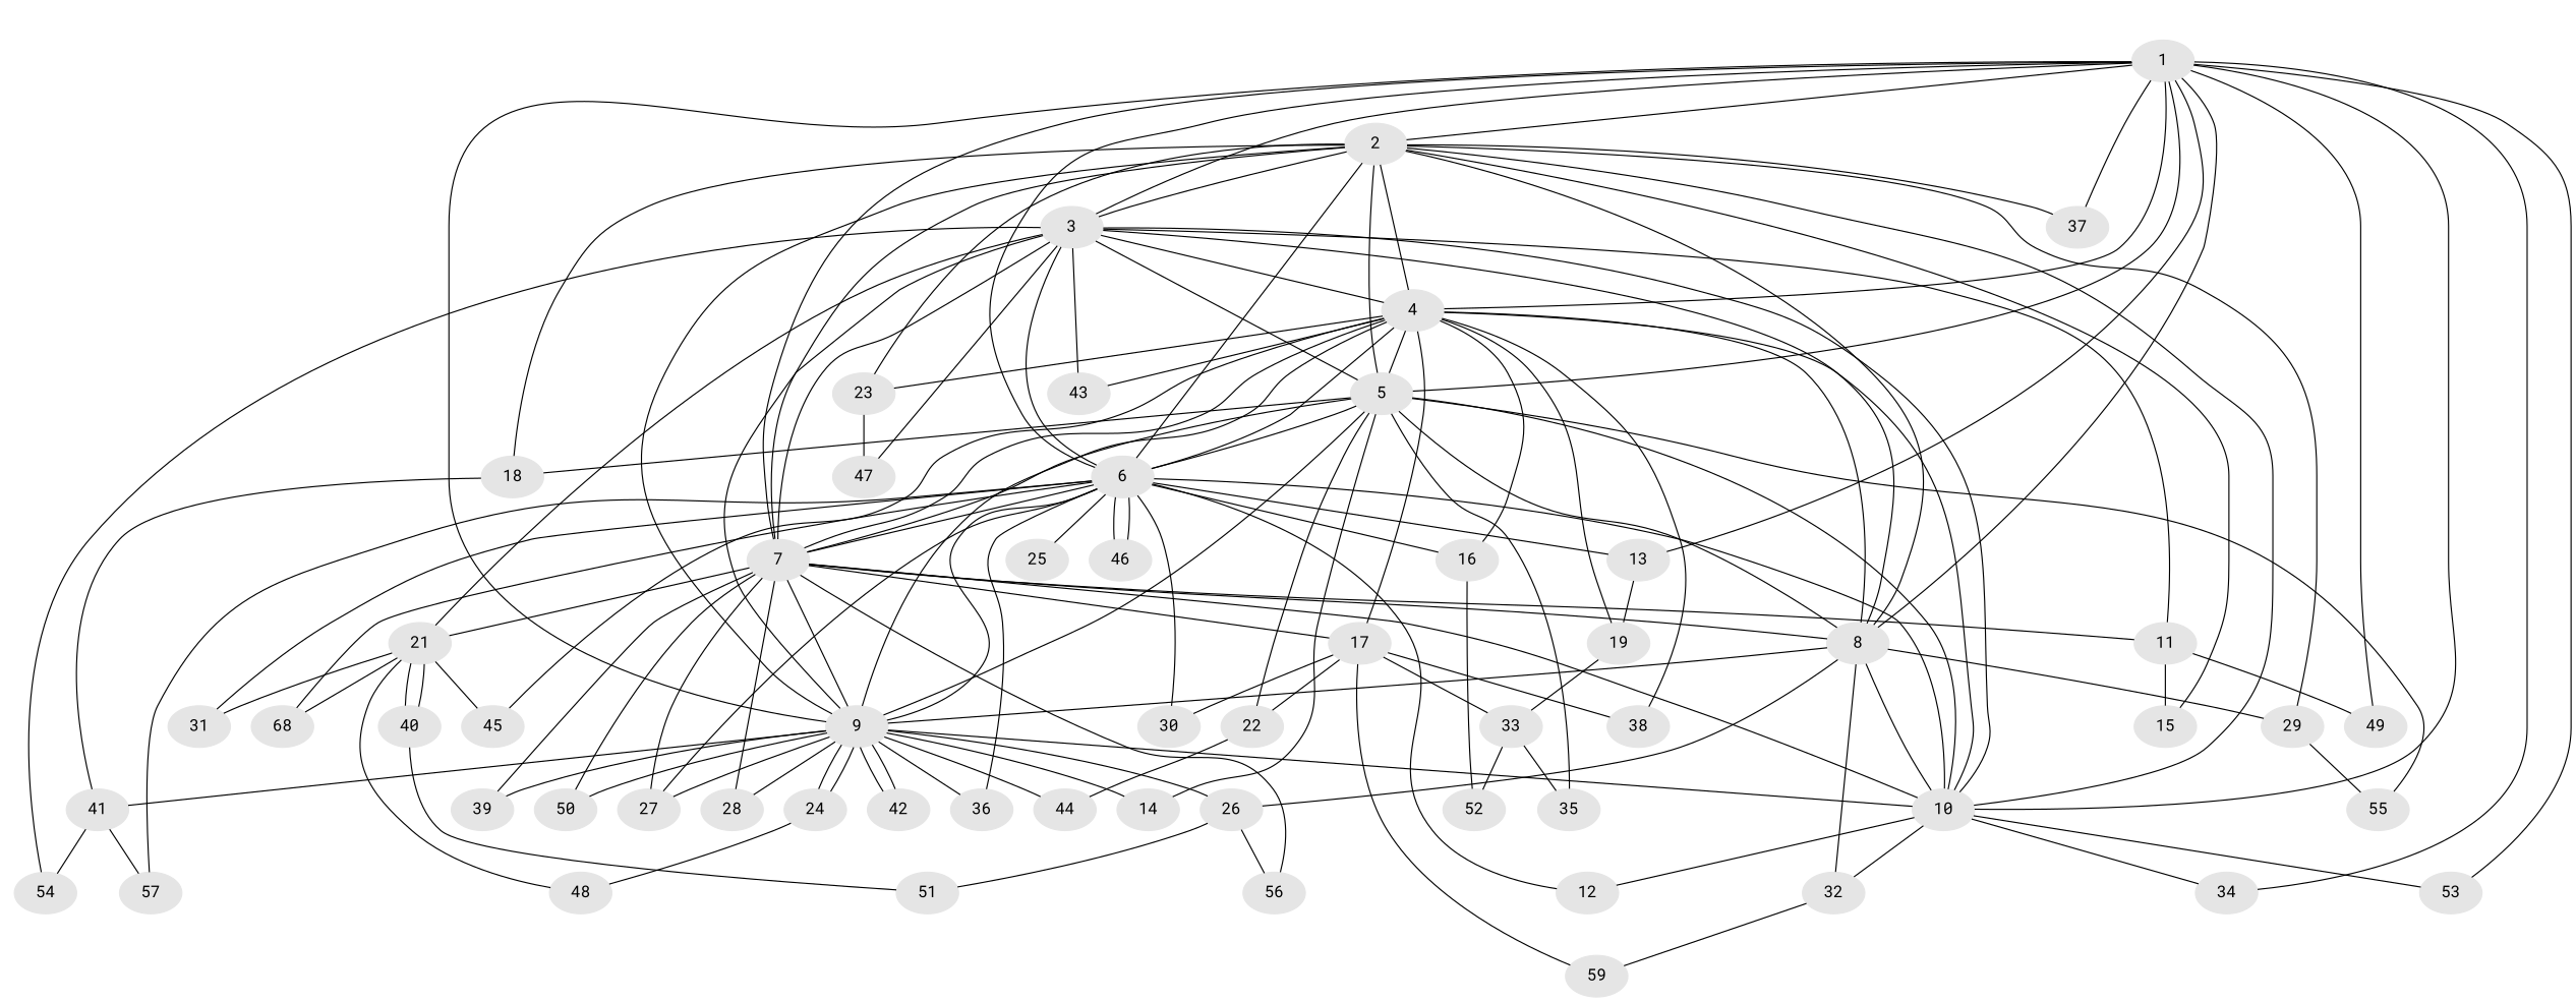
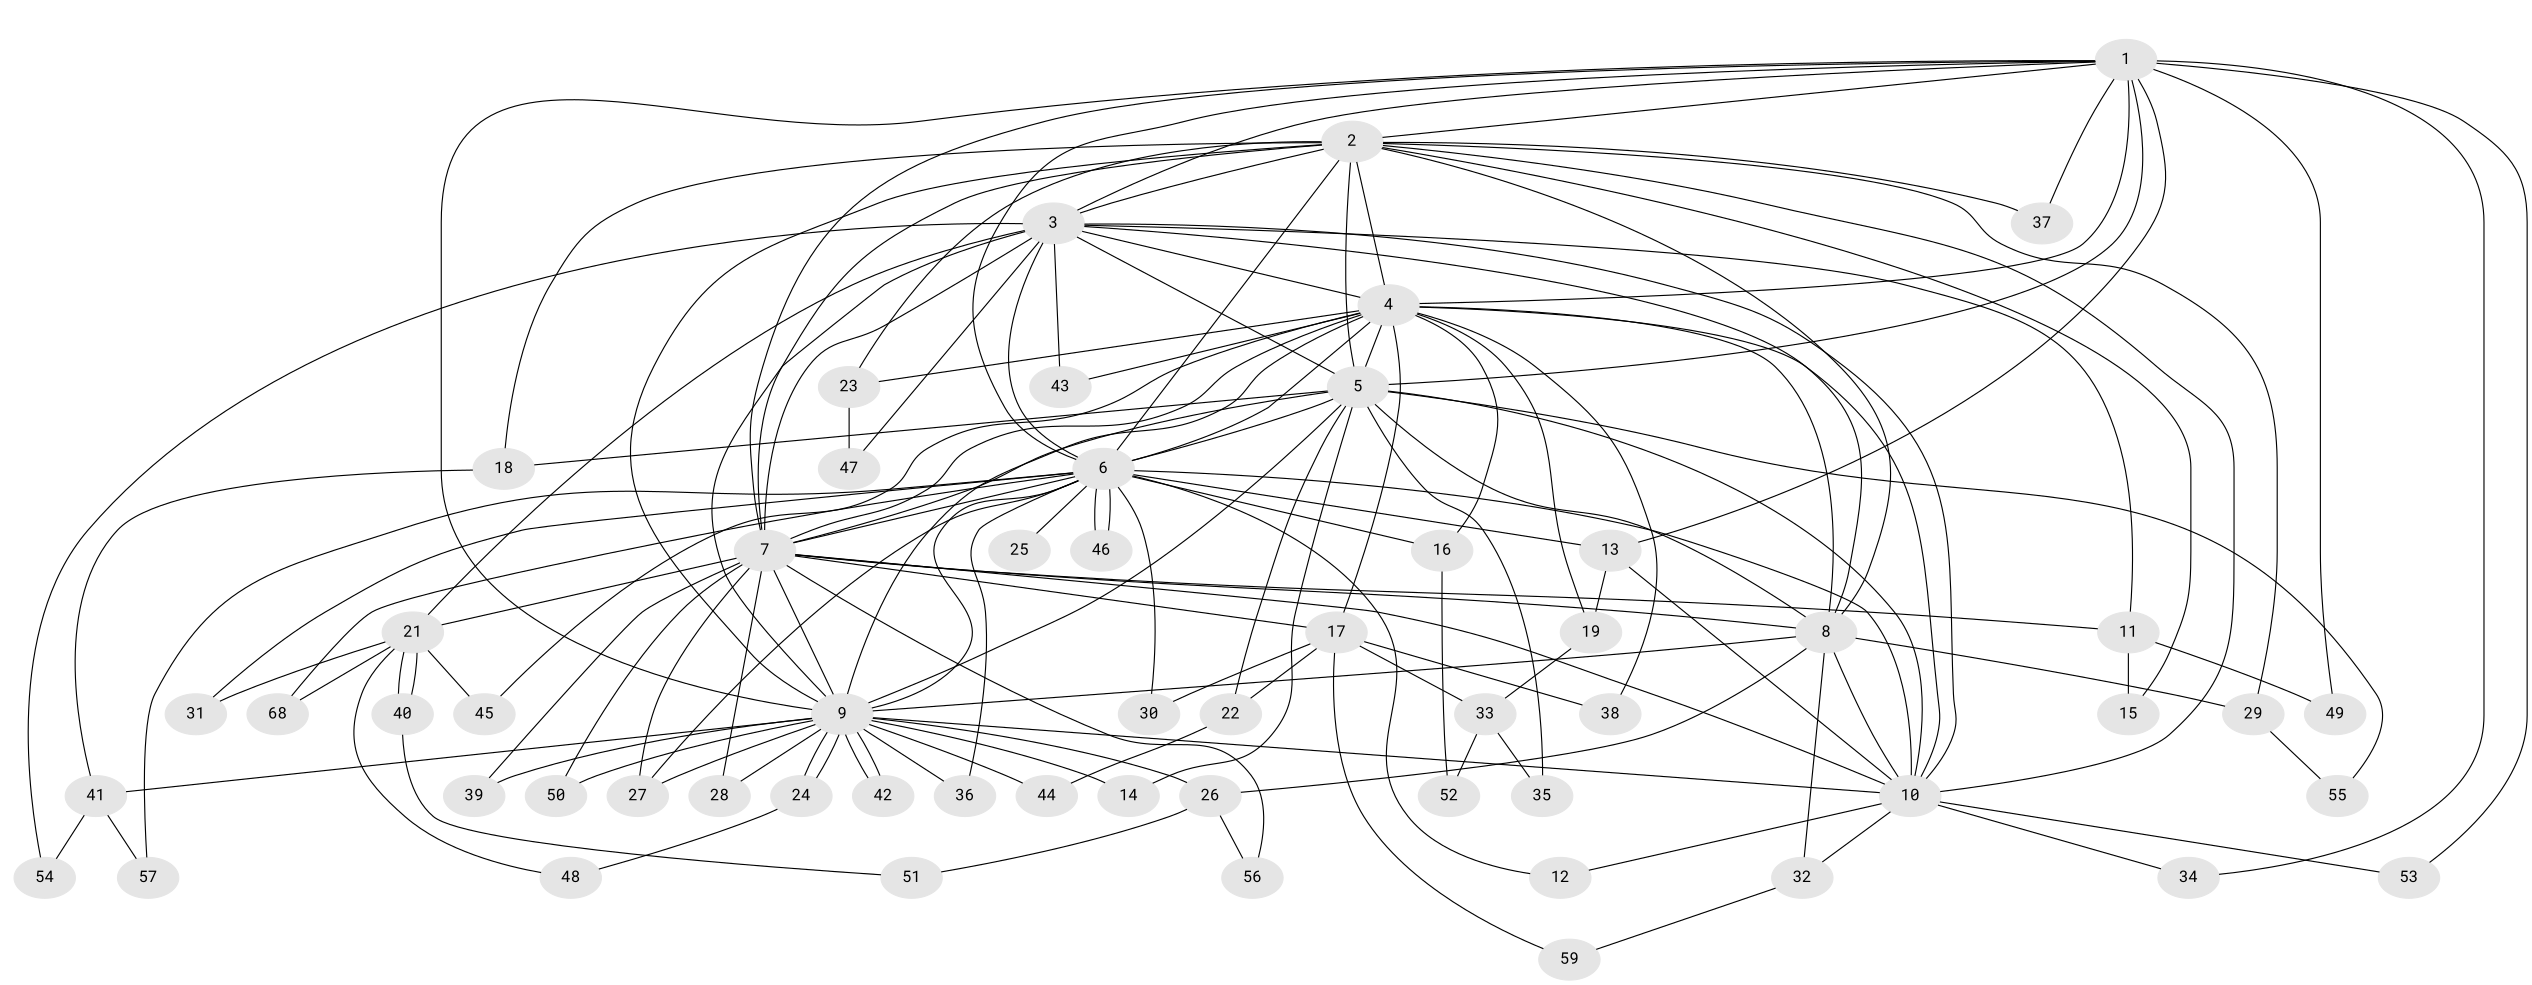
  graph {
    fontname="Roboto Mono"
    node [color=gray90 fontname="Roboto Mono" style=filled]
    edge [fontname="Roboto Mono"]
    1
    2
    3
    4
    5
    6
    7
    8
    9
    10
    13
    34
    37
    49
    53
    15
    18
    23
    29
    11
    21
    43
    47
    54
    16
    17
    19
    38
    45
    14
    22
    35
    55
    12
    25
    30
    31
    36
    46
    57
    n41 [label=68]
    27
    28
    39
    50
    56
    26
    32
    24
    41
    42
    44
    40
    48
    52
    33
    59
    51
    1 -- 2
    1 -- 3
    1 -- 4
    1 -- 5
    1 -- 6
    1 -- 7
-   1 -- 8
    1 -- 9
-   1 -- 10
+   13 -- 10
    1 -- 13
    1 -- 34
    1 -- 37
    1 -- 49
    1 -- 53
    2 -- 3
    2 -- 4
    2 -- 5
    2 -- 6
    2 -- 7
    2 -- 8
    2 -- 9
    2 -- 10
    2 -- 37
    2 -- 15
    2 -- 18
    2 -- 23
    2 -- 29
    3 -- 4
    3 -- 5
    3 -- 6
    3 -- 7
    3 -- 8
    3 -- 9
    3 -- 10
    3 -- 11
    3 -- 21
    3 -- 43
    3 -- 47
    3 -- 54
    4 -- 5
    4 -- 6
    4 -- 7
    4 -- 8
    4 -- 9
    4 -- 10
    4 -- 23
    4 -- 43
    4 -- 16
    4 -- 17
    4 -- 19
    4 -- 38
    4 -- 45
    5 -- 6
    5 -- 7
    5 -- 8
    5 -- 9
    5 -- 10
    5 -- 18
    5 -- 14
    5 -- 22
    5 -- 35
    5 -- 55
    6 -- 7
    6 -- 9
    6 -- 10
    6 -- 13
    6 -- 16
    6 -- 12
    6 -- 25
    6 -- 30
    6 -- 31
    6 -- 36
    6 -- 46
    6 -- 46
    6 -- 57
    6 -- n41
    6 -- 27
    7 -- 8
    7 -- 9
    7 -- 10
    7 -- 11
    7 -- 21
    7 -- 17
    7 -- 27
    7 -- 28
    7 -- 39
    7 -- 50
    7 -- 56
    8 -- 9
    8 -- 10
    8 -- 29
    8 -- 26
    8 -- 32
    9 -- 10
    9 -- 14
    9 -- 36
    9 -- 27
    9 -- 28
    9 -- 39
    9 -- 50
    9 -- 26
    9 -- 24
    9 -- 24
    9 -- 41
    9 -- 42
    9 -- 42
    9 -- 44
    10 -- 34
    10 -- 53
    10 -- 12
    10 -- 32
    13 -- 19
    18 -- 41
    23 -- 47
    29 -- 55
    11 -- 49
    11 -- 15
    21 -- 45
    21 -- 31
    21 -- n41
    21 -- 40
    21 -- 40
    21 -- 48
    16 -- 52
    17 -- 38
    17 -- 22
    17 -- 30
    17 -- 33
    17 -- 59
    19 -- 33
    22 -- 44
    26 -- 56
    26 -- 51
    32 -- 59
    24 -- 48
    41 -- 54
    41 -- 57
    40 -- 51
    33 -- 35
    33 -- 52
  }
